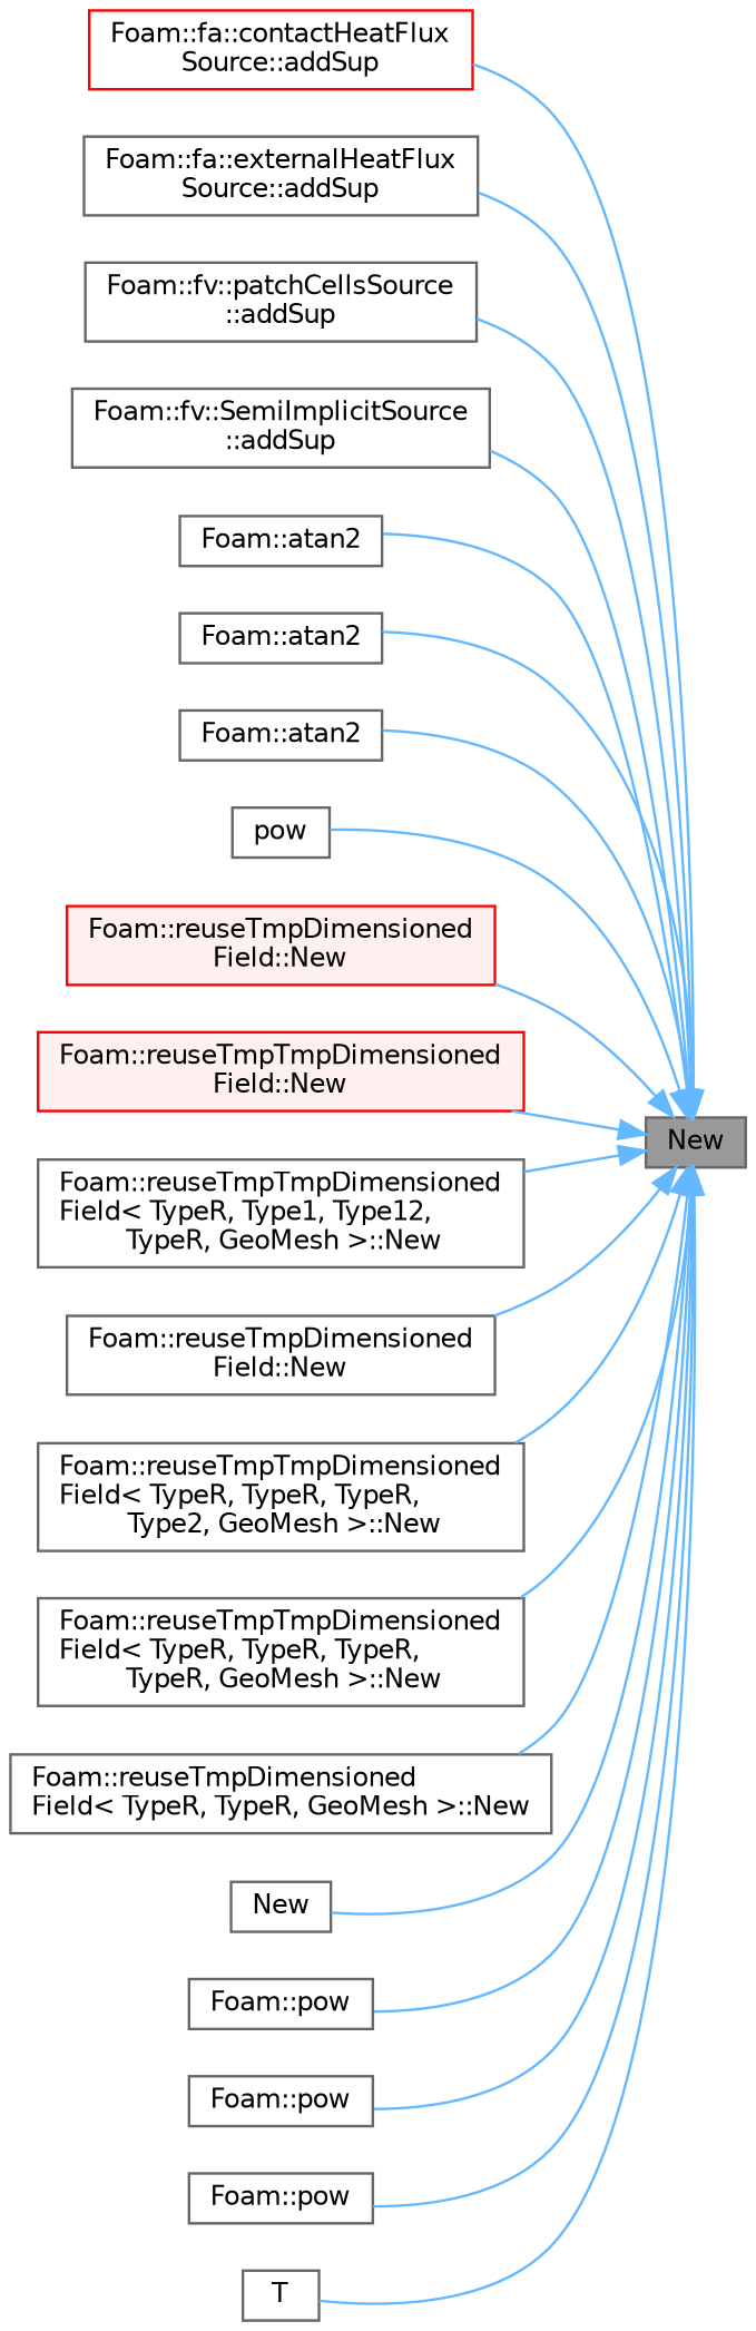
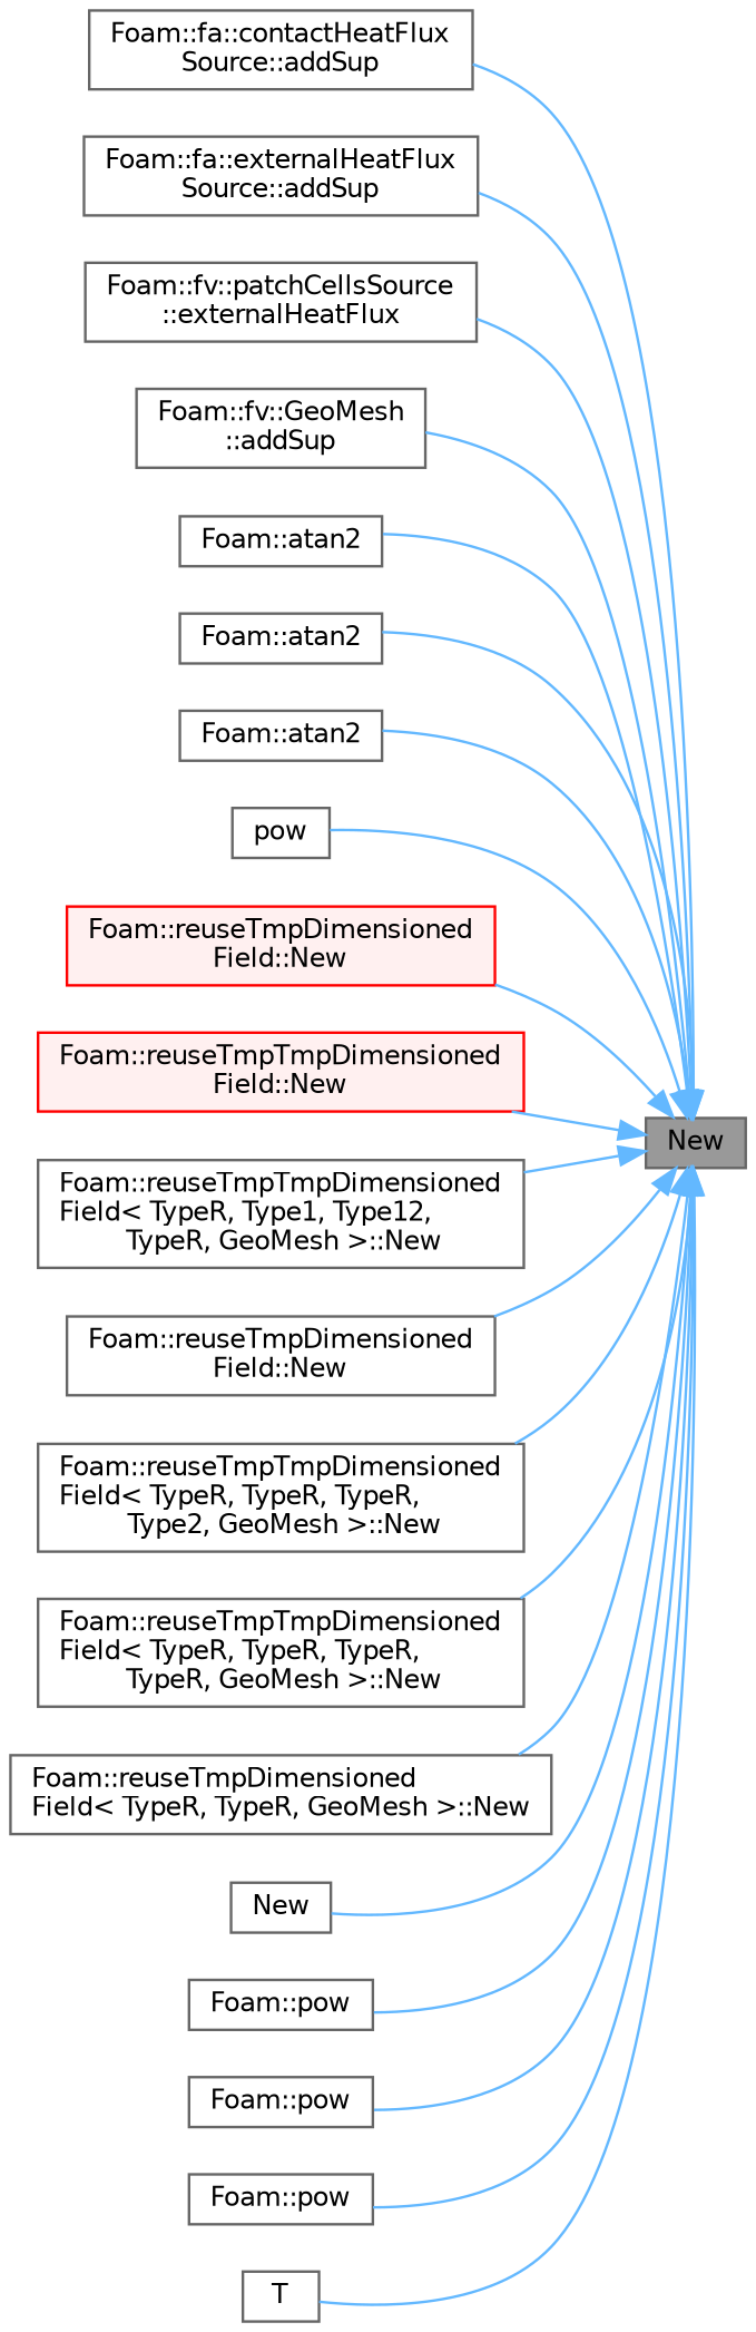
  digraph {
    rankdir=RL
    node [color=grey40 fillcolor=white fontname=Helvetica fontsize=10 shape=box style=filled]
    edge [color=steelblue1 dir=back fontname=Helvetica fontsize=10 labelfontname=Helvetica labelfontsize=10 style=solid]
    n1 [color=gray40 fillcolor=grey60 fontcolor=black height=0.2 label=New width=0.4]
-   n2 [color=red height=0.2 label="Foam::fa::contactHeatFlux\lSource::addSup" width=0.4]
+   n2 [height=0.2 label="Foam::fa::contactHeatFlux\lSource::addSup" width=0.4]
    n3 [height=0.2 label="Foam::fa::externalHeatFlux\lSource::addSup" width=0.4]
-   n4 [height=0.2 label="Foam::fv::patchCellsSource\l::addSup" width=0.4]
-   n5 [height=0.2 label="Foam::fv::SemiImplicitSource\l::addSup" width=0.4]
+   n4 [height=0.2 label="Foam::fv::patchCellsSource\l::externalHeatFlux" width=0.4]
+   n5 [height=0.2 label="Foam::fv::GeoMesh\l::addSup" width=0.4]
    n6 [height=0.2 label="Foam::atan2" width=0.4]
    n7 [height=0.2 label="Foam::atan2" width=0.4]
    n8 [height=0.2 label="Foam::atan2" width=0.4]
    n9 [height=0.2 label=pow width=0.4]
    n10 [color=red fillcolor="#FFF0F0" height=0.2 label="Foam::reuseTmpDimensioned\lField::New" width=0.4]
    n11 [color=red fillcolor="#FFF0F0" height=0.2 label="Foam::reuseTmpTmpDimensioned\lField::New" width=0.4]
    n12 [height=0.2 label="Foam::reuseTmpTmpDimensioned\lField\< TypeR, Type1, Type12,\l TypeR, GeoMesh \>::New" width=0.4]
    n13 [height=0.2 label="Foam::reuseTmpDimensioned\lField::New" width=0.4]
    n14 [height=0.2 label="Foam::reuseTmpTmpDimensioned\lField\< TypeR, TypeR, TypeR,\l Type2, GeoMesh \>::New" width=0.4]
    n15 [height=0.2 label="Foam::reuseTmpTmpDimensioned\lField\< TypeR, TypeR, TypeR,\l TypeR, GeoMesh \>::New" width=0.4]
    n16 [height=0.2 label="Foam::reuseTmpDimensioned\lField\< TypeR, TypeR, GeoMesh \>::New" width=0.4]
    n17 [height=0.2 label=New width=0.4]
    n18 [height=0.2 label="Foam::pow" width=0.4]
    n19 [height=0.2 label="Foam::pow" width=0.4]
    n20 [height=0.2 label="Foam::pow" width=0.4]
    n21 [height=0.2 label=T width=0.4]
    n1 -> n2
    n1 -> n3
    n1 -> n4
    n1 -> n5
    n1 -> n6
    n1 -> n7
    n1 -> n8
    n1 -> n9
    n1 -> n10
    n1 -> n11
    n1 -> n12
    n1 -> n13
    n1 -> n14
    n1 -> n15
    n1 -> n16
    n1 -> n17
    n1 -> n18
    n1 -> n19
    n1 -> n20
    n1 -> n21
  }
